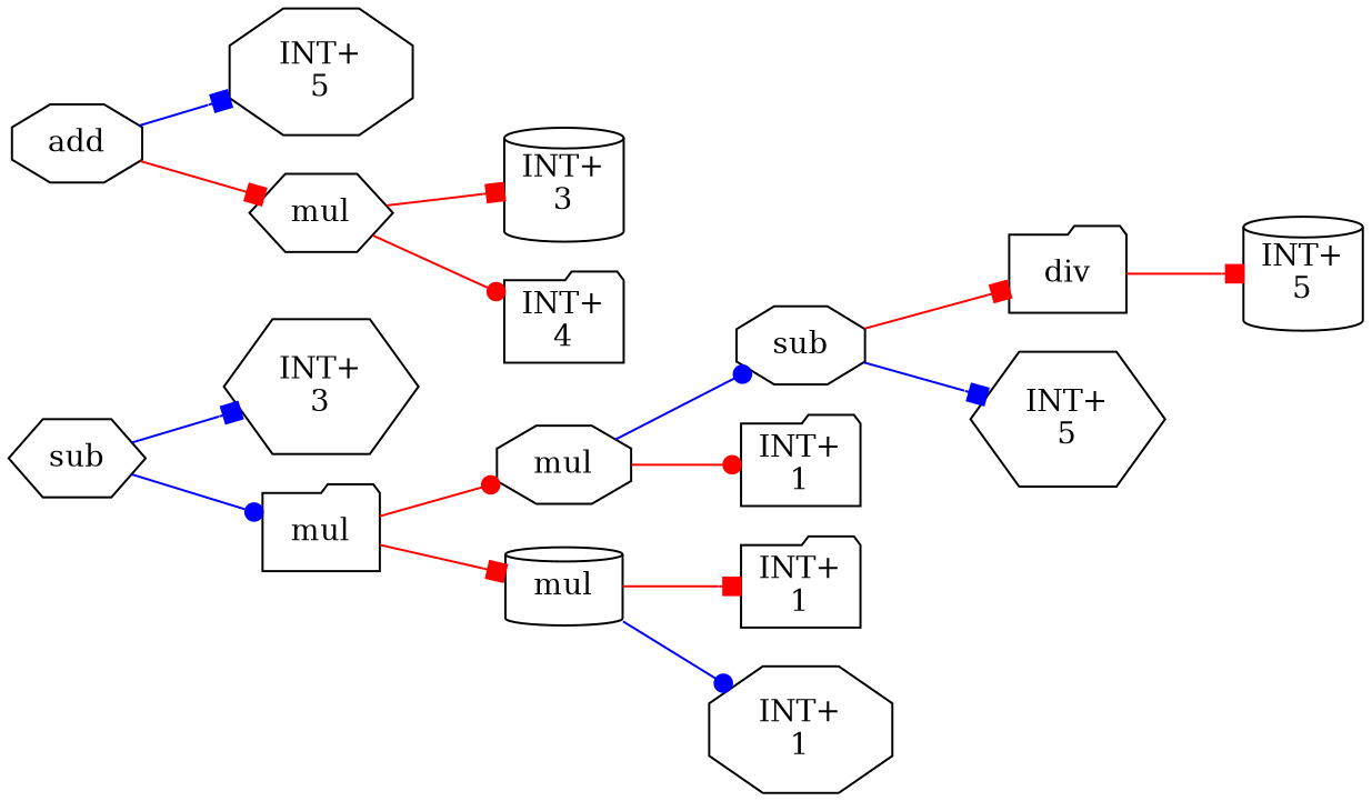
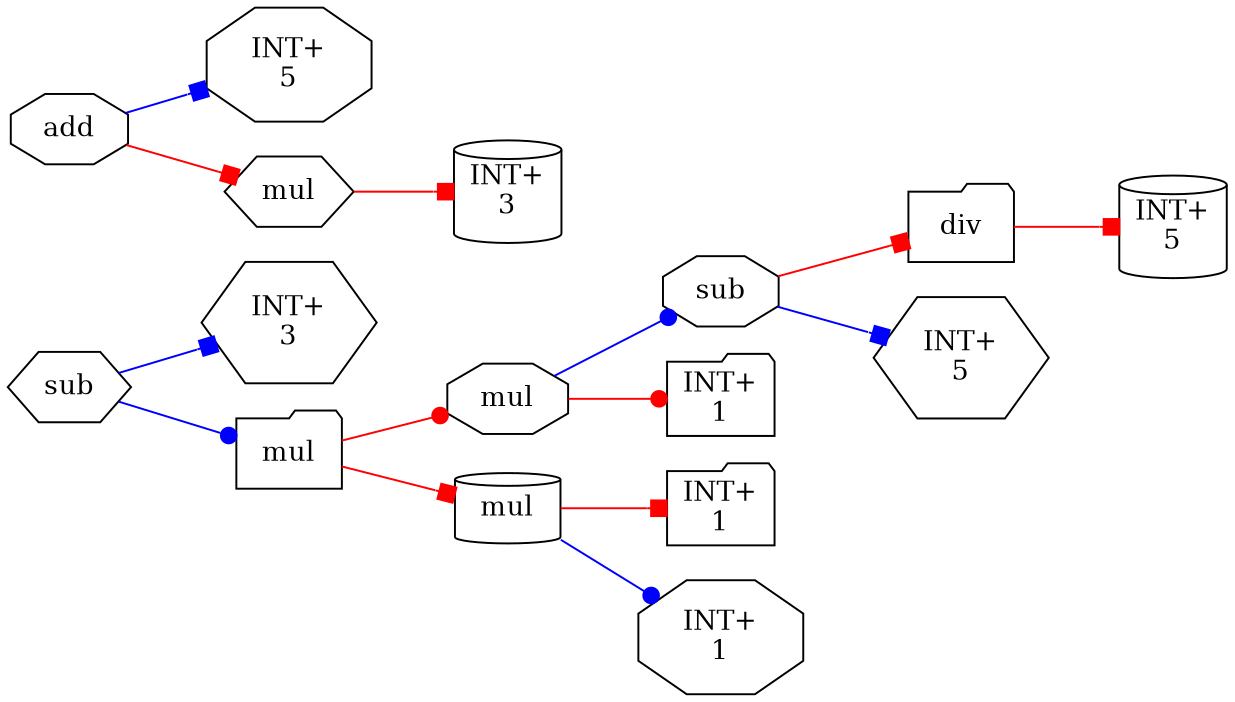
  digraph {
    rankdir=LR
    node [shape=folder]
    edge [arrowhead=box color=red]
    n1 [label=sub shape=hexagon]
    n2 [label="INT+\n3" shape=hexagon]
    n3 [label=mul]
    n4 [label=mul shape=octagon]
    n5 [label=mul shape=cylinder]
    n6 [label=sub shape=octagon]
    n7 [label="INT+\n1"]
    n8 [label="INT+\n1"]
    n9 [label="INT+\n1" shape=octagon]
    n10 [label=div]
    n11 [label="INT+\n5" shape=hexagon]
    n12 [label="INT+\n5" shape=cylinder]
    n13 [label=add shape=octagon]
    n14 [label="INT+\n5" shape=octagon]
    n15 [label=mul shape=hexagon]
    n16 [label="INT+\n3" shape=cylinder]
-   n17 [label="INT+\n4"]
    n1 -> n2 [color=blue]
    n1 -> n3 [arrowhead=dot color=blue]
    n3 -> n4 [arrowhead=dot]
    n3 -> n5
    n4 -> n6 [arrowhead=dot color=blue]
    n4 -> n7 [arrowhead=dot]
    n5 -> n8
    n5 -> n9 [arrowhead=dot color=blue]
    n6 -> n10
    n6 -> n11 [color=blue]
    n10 -> n12
    n13 -> n14 [color=blue]
    n13 -> n15
    n15 -> n16
-   n15 -> n17 [arrowhead=dot]
  }
